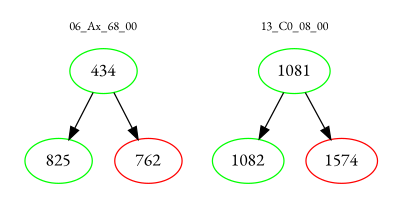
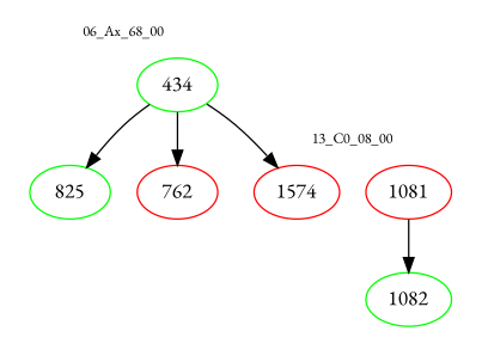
  digraph {
    fontname="EB Garamond"
    node [color=green fontname="EB Garamond"]
    edge [color=black fontname="EB Garamond"]
    n1 [label=434]
    n2 [label=825]
    n3 [color=red label=762]
-   n4 [label=1081]
+   n4 [color=red label=1081]
    n5 [label=1082]
    n6 [color=red label=1574]
    subgraph cluster_1 {
      color=white
      fontsize=10
      label="06_Ax_68_00"
      n1
      n2
      n3
    }
    subgraph cluster_2 {
      color=white
      fontsize=10
      label="13_C0_08_00"
      n4
      n5
      n6
    }
    n1 -> n2
    n1 -> n3
    n4 -> n5
-   n4 -> n6
+   n1 -> n6
  }
